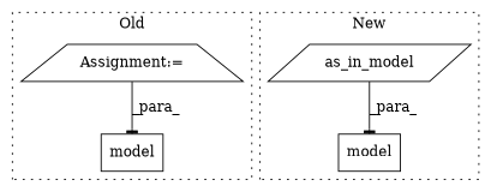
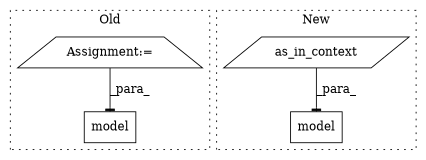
  digraph {
    node [a=32 l="6,1" shape=box]
    edge [arrowhead=tee]
    n1 [label=model s="19978,20087"]
    n2 [a=7 l=9 label="Assignment:=" s=19463 shape=trapezium]
-   n3 [l="14,1" label=as_in_model s="21125,21142" shape=parallelogram]
+   n3 [l="14,1" label=as_in_context s="21125,21142" shape=parallelogram]
    n4 [label=model s="21297,21356"]
    subgraph cluster_1 {
      label=Old
      style=dotted
      n1
      n2
    }
    subgraph cluster_2 {
      label=New
      style=dotted
      n3
      n4
    }
    n2 -> n1 [label=_para_]
    n3 -> n4 [label=_para_]
  }
